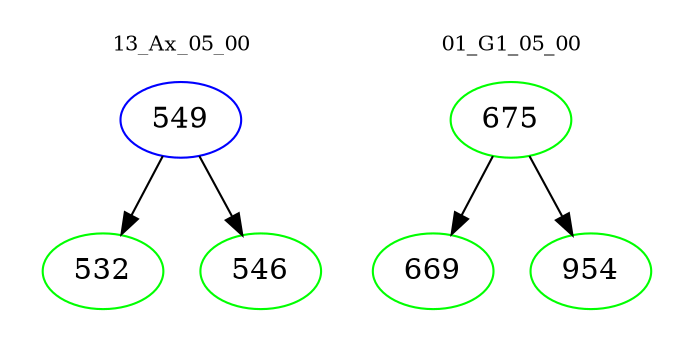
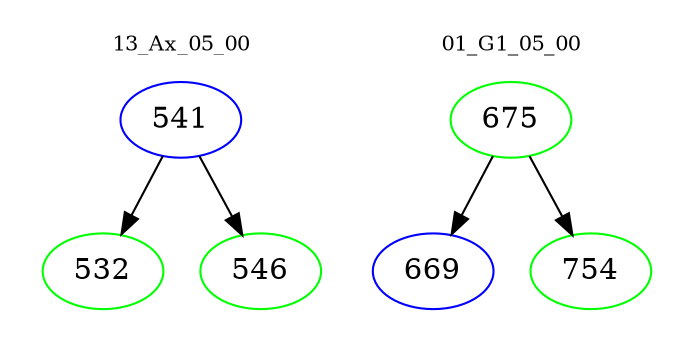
  digraph {
    node [color=green]
    edge [color=black]
-   n1 [color=blue label=549]
+   n1 [color=blue label=541]
    n2 [label=532]
    n3 [label=546]
    n4 [label=675]
-   n5 [label=669]
-   n6 [label=954]
+   n5 [color=blue label=669]
+   n6 [label=754]
    subgraph cluster_1 {
      color=white
      fontsize=10
      label="13_Ax_05_00"
      n1
      n2
      n3
    }
    subgraph cluster_2 {
      color=white
      fontsize=10
      label="01_G1_05_00"
      n4
      n5
      n6
    }
    n1 -> n2
    n1 -> n3
    n4 -> n5
    n4 -> n6
  }
